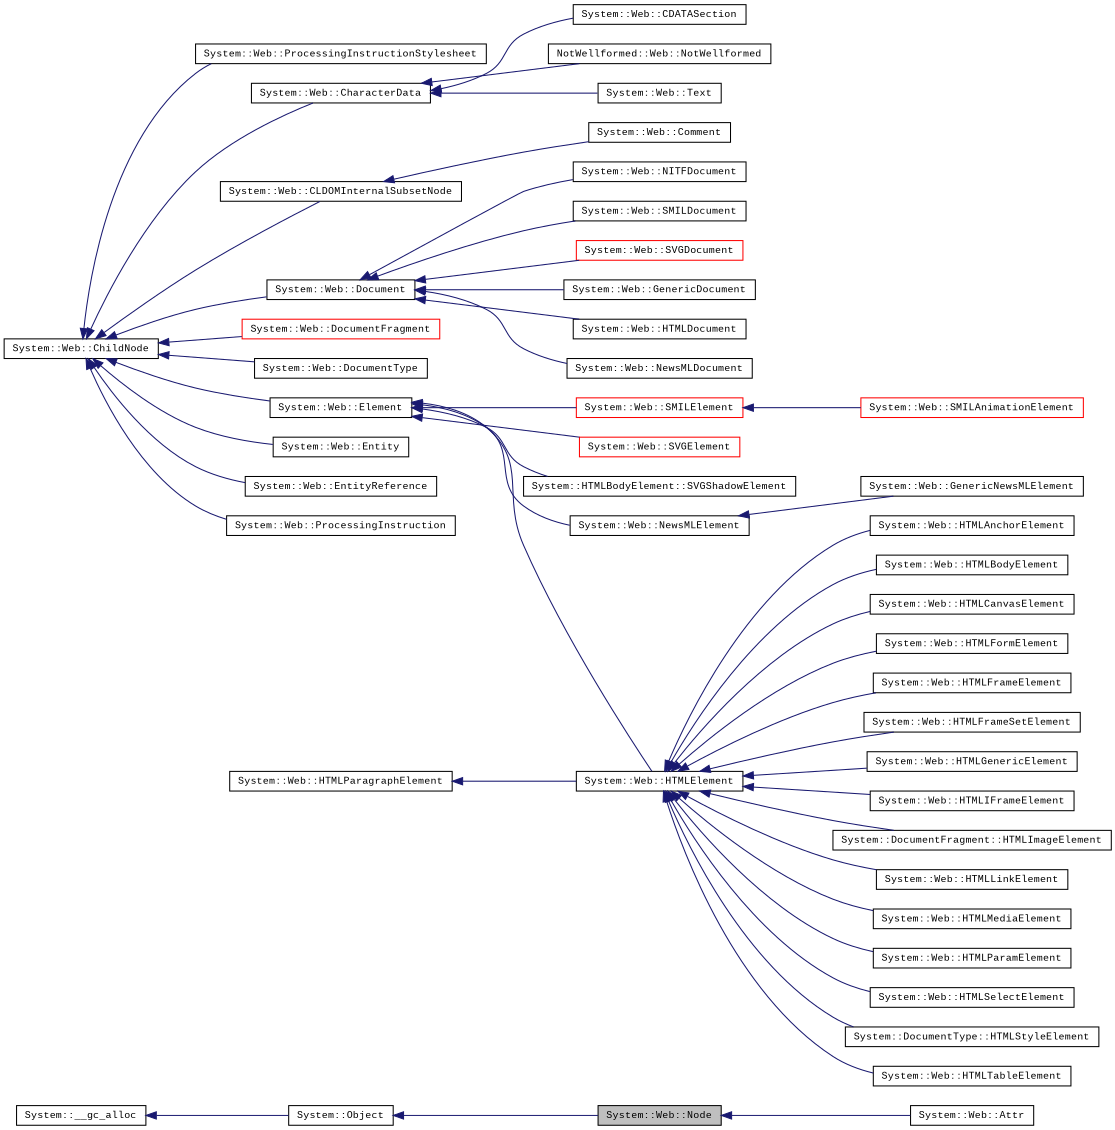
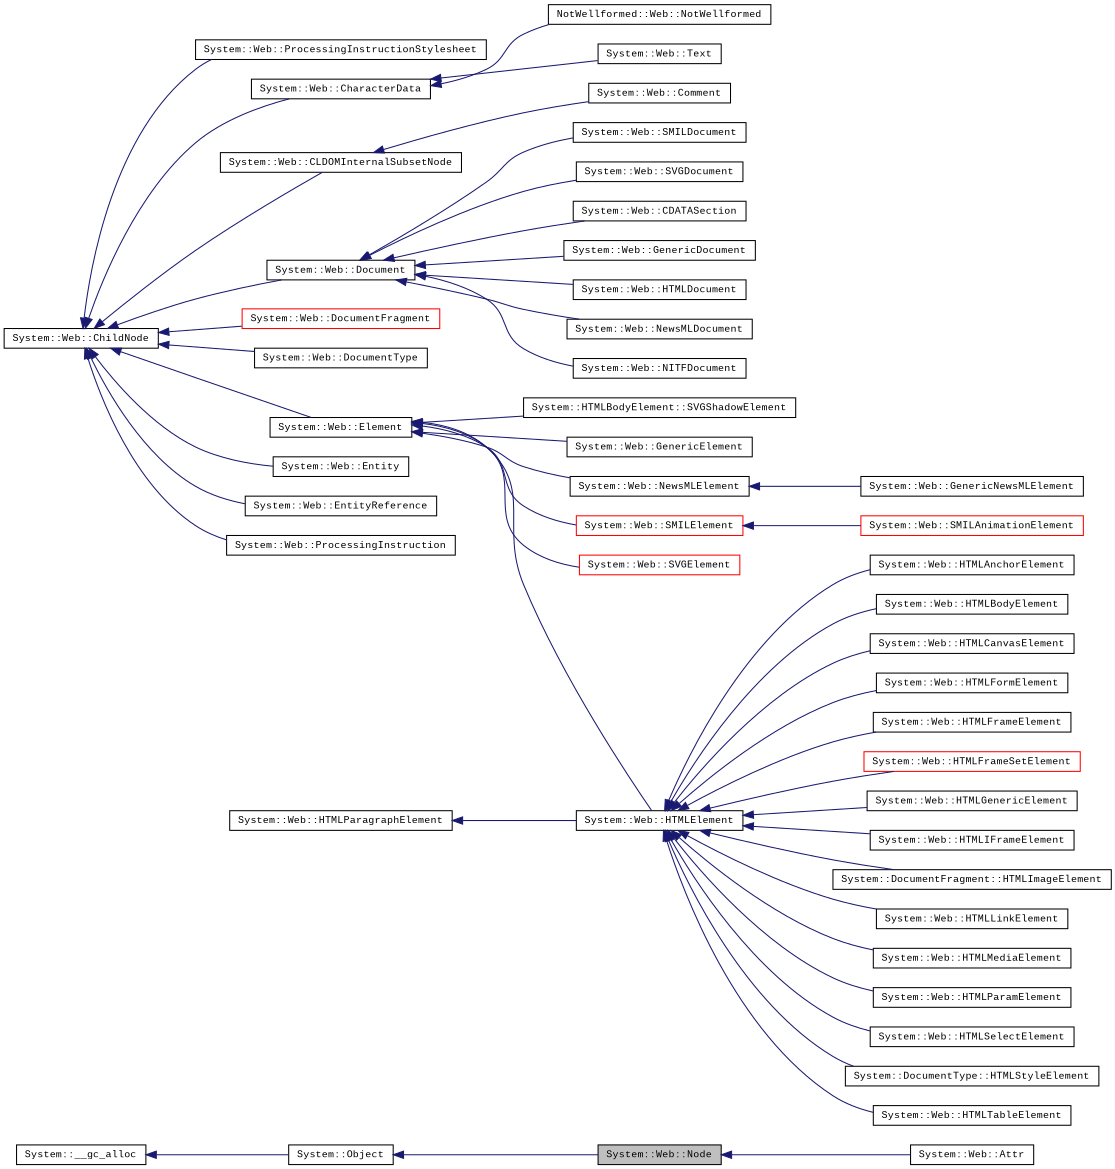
  digraph {
    fontname="Liberation Mono"
    rankdir=LR
    node [color=black fillcolor=white fontname="Liberation Mono" fontsize=10 shape=record style=filled]
    edge [color=midnightblue dir=back fontname="Liberation Mono" fontsize=10 labelfontname=Helvetica labelfontsize=10 style=solid]
    n1 [fillcolor=grey75 fontcolor=black height=0.2 label="System::Web::Node" width=0.4]
    n2 [height=0.2 label="System::Web::Attr" width=0.4]
    n3 [height=0.2 label="System::Web::ChildNode" width=0.4]
    n4 [height=0.2 label="System::Web::CharacterData" width=0.4]
    n5 [height=0.2 label="System::Web::CLDOMInternalSubsetNode" width=0.4]
    n6 [height=0.2 label="System::Web::Document" width=0.4]
    n7 [color=red height=0.2 label="System::Web::DocumentFragment" width=0.4]
    n8 [height=0.2 label="System::Web::DocumentType" width=0.4]
    n9 [height=0.2 label="System::Web::Element" width=0.4]
    n10 [height=0.2 label="System::Web::Entity" width=0.4]
    n11 [height=0.2 label="System::Web::EntityReference" width=0.4]
    n12 [height=0.2 label="System::Web::ProcessingInstruction" width=0.4]
    n13 [height=0.2 label="System::Web::ProcessingInstructionStylesheet" width=0.4]
    n14 [height=0.2 label="System::Object" width=0.4]
    n15 [height=0.2 label="System::__gc_alloc" width=0.4]
    n16 [height=0.2 label="System::Web::CDATASection" width=0.4]
    n17 [height=0.2 label="NotWellformed::Web::NotWellformed" width=0.4]
    n18 [height=0.2 label="System::Web::Text" width=0.4]
    n19 [height=0.2 label="System::Web::Comment" width=0.4]
    n20 [height=0.2 label="System::Web::GenericDocument" width=0.4]
    n21 [height=0.2 label="System::Web::HTMLDocument" width=0.4]
    n22 [height=0.2 label="System::Web::NewsMLDocument" width=0.4]
    n23 [height=0.2 label="System::Web::NITFDocument" width=0.4]
    n24 [height=0.2 label="System::Web::SMILDocument" width=0.4]
-   n25 [color=red height=0.2 label="System::Web::SVGDocument" width=0.4]
+   n25 [height=0.2 label="System::Web::SVGDocument" width=0.4]
+   n26 [height=0.2 label="System::Web::GenericElement" width=0.4]
    n27 [height=0.2 label="System::Web::HTMLElement" width=0.4]
    n28 [height=0.2 label="System::Web::NewsMLElement" width=0.4]
    n29 [color=red height=0.2 label="System::Web::SMILElement" width=0.4]
    n30 [color=red height=0.2 label="System::Web::SVGElement" width=0.4]
    n31 [height=0.2 label="System::HTMLBodyElement::SVGShadowElement" width=0.4]
    n32 [height=0.2 label="System::Web::HTMLAnchorElement" width=0.4]
    n33 [height=0.2 label="System::Web::HTMLBodyElement" width=0.4]
    n34 [height=0.2 label="System::Web::HTMLCanvasElement" width=0.4]
    n35 [height=0.2 label="System::Web::HTMLFormElement" width=0.4]
    n36 [height=0.2 label="System::Web::HTMLFrameElement" width=0.4]
-   n37 [height=0.2 label="System::Web::HTMLFrameSetElement" width=0.4]
+   n37 [color=red height=0.2 label="System::Web::HTMLFrameSetElement" width=0.4]
    n38 [height=0.2 label="System::Web::HTMLGenericElement" width=0.4]
    n39 [height=0.2 label="System::Web::HTMLIFrameElement" width=0.4]
    n40 [height=0.2 label="System::DocumentFragment::HTMLImageElement" width=0.4]
    n41 [height=0.2 label="System::Web::HTMLLinkElement" width=0.4]
    n42 [height=0.2 label="System::Web::HTMLMediaElement" width=0.4]
    n43 [height=0.2 label="System::Web::HTMLParamElement" width=0.4]
    n44 [height=0.2 label="System::Web::HTMLSelectElement" width=0.4]
    n45 [height=0.2 label="System::DocumentType::HTMLStyleElement" width=0.4]
    n46 [height=0.2 label="System::Web::HTMLTableElement" width=0.4]
    n47 [height=0.2 label="System::Web::GenericNewsMLElement" width=0.4]
    n48 [color=red height=0.2 label="System::Web::SMILAnimationElement" width=0.4]
    n49 [height=0.2 label="System::Web::HTMLParagraphElement" width=0.4]
    n1 -> n2
    n3 -> n4
    n3 -> n5
    n3 -> n6
    n3 -> n7
    n3 -> n8
    n3 -> n9
    n3 -> n10
    n3 -> n11
    n3 -> n12
    n3 -> n13
-   n4 -> n16
+   n6 -> n16
    n4 -> n17
    n4 -> n18
    n5 -> n19
    n6 -> n20
    n6 -> n21
    n6 -> n22
    n6 -> n23
    n6 -> n24
    n6 -> n25
+   n9 -> n26
    n9 -> n27
    n9 -> n28
    n9 -> n29
    n9 -> n30
    n9 -> n31
    n14 -> n1
    n15 -> n14
    n27 -> n32
    n27 -> n33
    n27 -> n34
    n27 -> n35
    n27 -> n36
    n27 -> n37
    n27 -> n38
    n27 -> n39
    n27 -> n40
    n27 -> n41
    n27 -> n42
    n27 -> n43
    n27 -> n44
    n27 -> n45
    n27 -> n46
    n28 -> n47
    n29 -> n48
    n49 -> n27
  }
